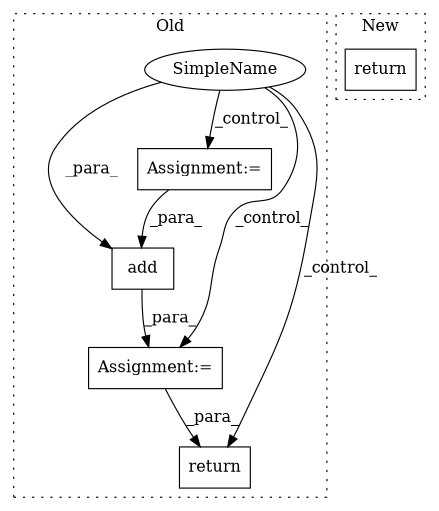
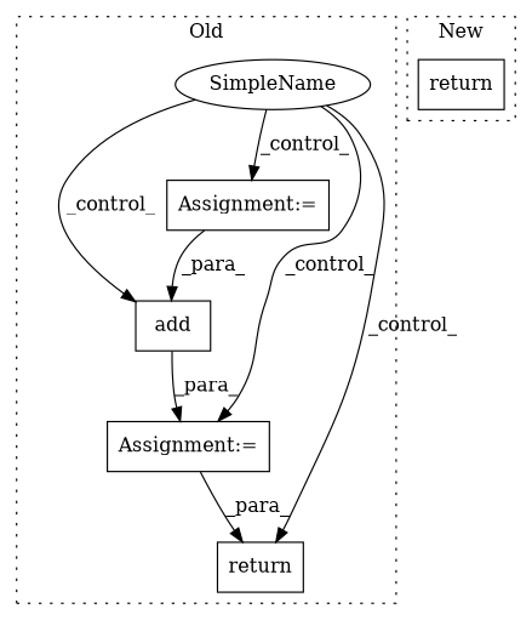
  digraph {
    node [a=7 l=1 shape=box]
    n1 [a=32 l="4,1" label=add s="1549,1580"]
    n2 [label="Assignment:=" s=1537]
    n3 [a=41 l=7 label=return s=1597]
    n4 [label="Assignment:=" s=1231]
    n5 [a=42 label=SimpleName shape=ellipse l=""]
    n6 [a=41 l=7 label=return s=880]
    subgraph cluster_1 {
      label=Old
      style=dotted
      n1
      n2
      n3
      n4
      n5
    }
    subgraph cluster_2 {
      label=New
      style=dotted
      n6
    }
    n1 -> n2 [label=_para_]
    n2 -> n3 [label=_para_]
    n4 -> n1 [label=_para_]
-   n5 -> n1 [label=_para_]
+   n5 -> n1 [label=_control_]
    n5 -> n2 [label=_control_]
    n5 -> n3 [label=_control_]
    n5 -> n4 [label=_control_]
  }
